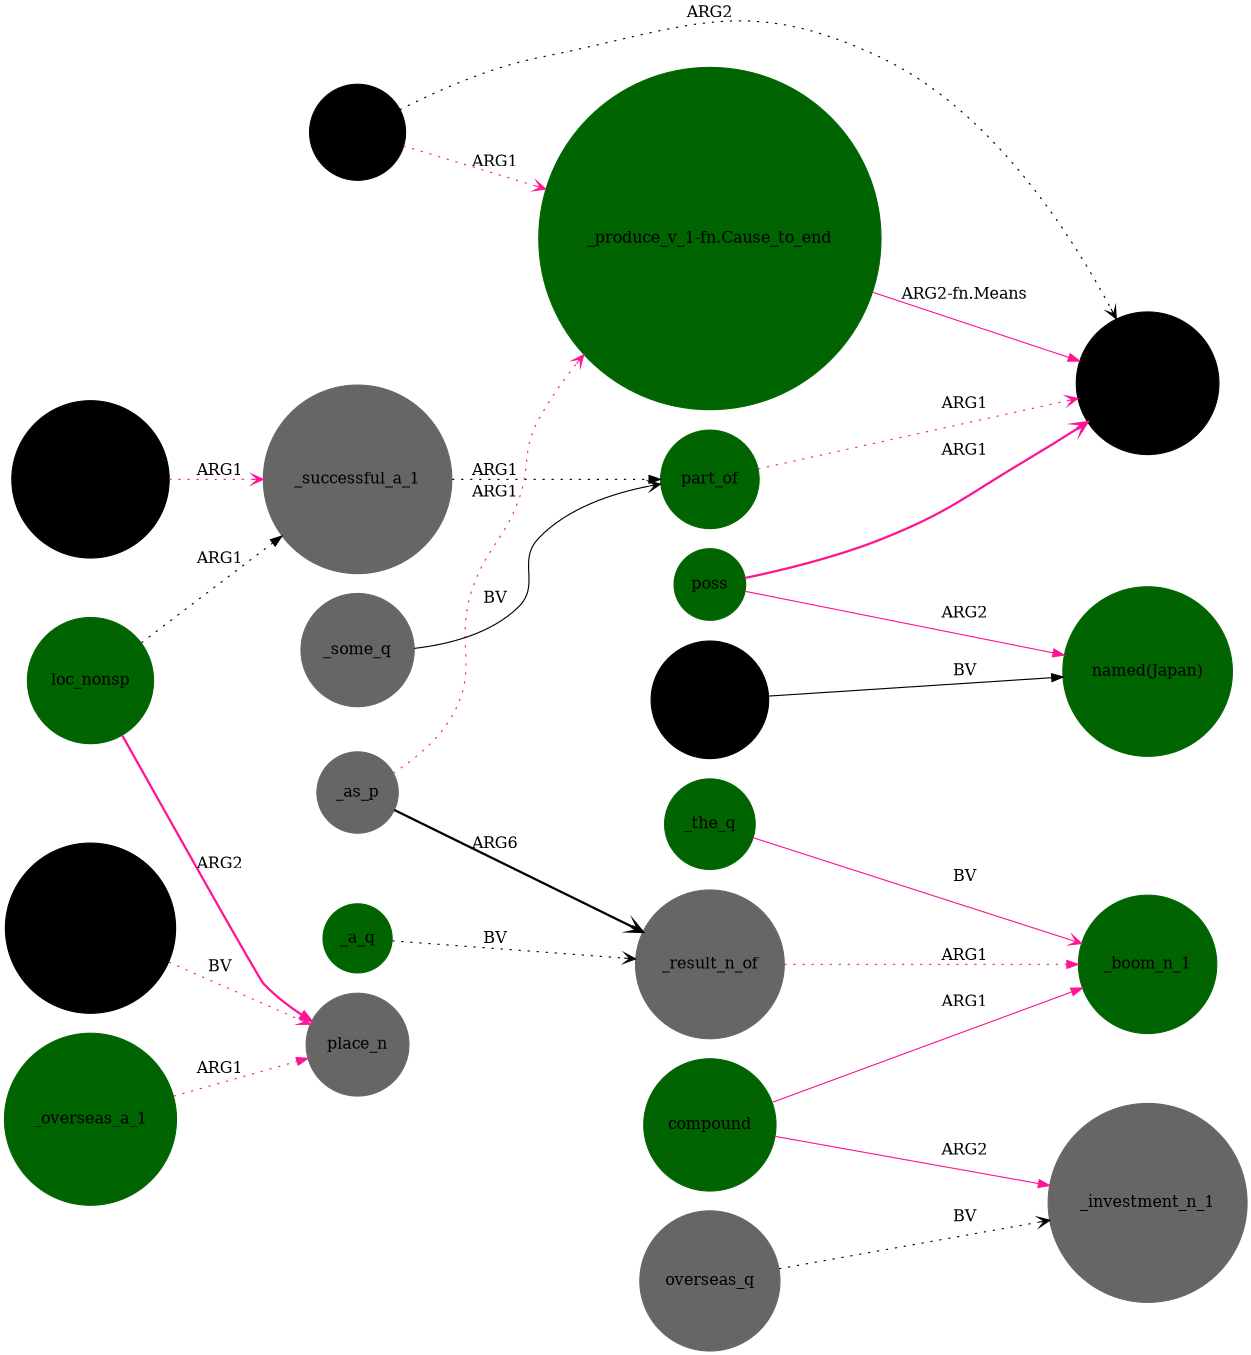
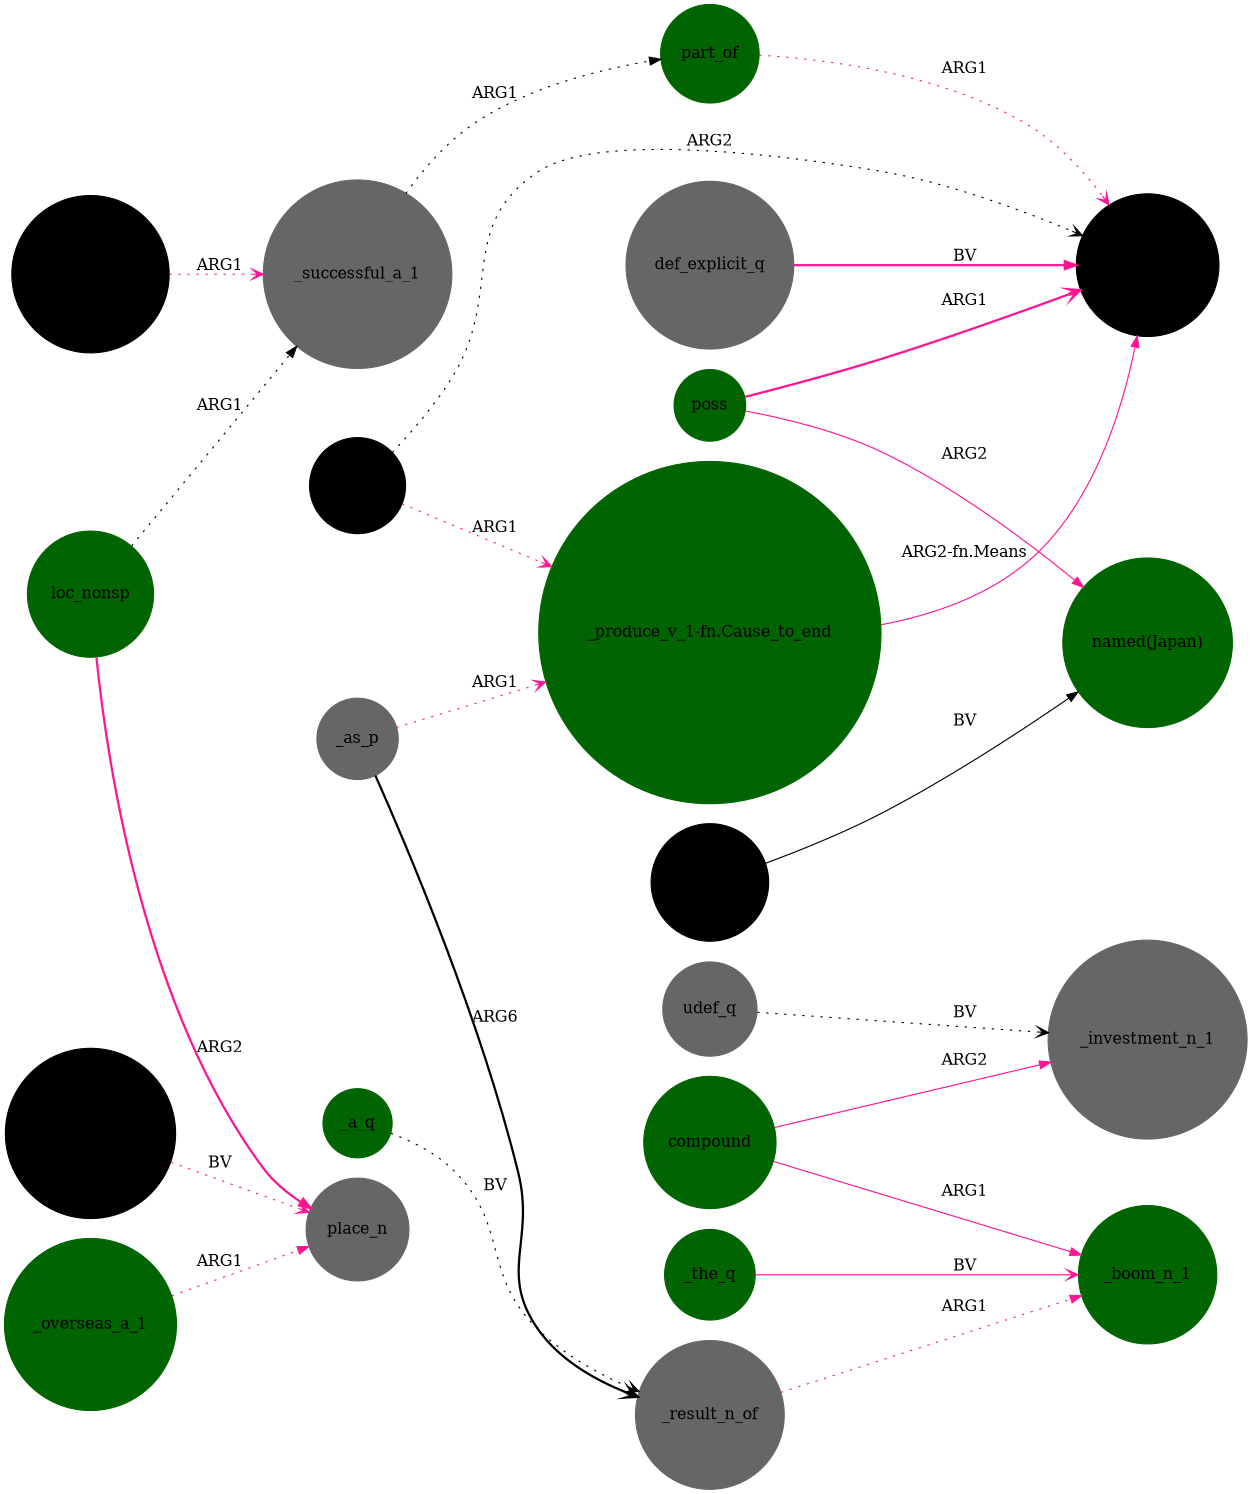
  digraph {
    rankdir=LR
    node [color=darkgreen shape=circle style=filled]
    edge [arrowhead=vee color=deeppink style=dotted]
    _successful_a_1 [color=gray40]
    part_of
    _goods_n_1 [color=black]
    def_implicit_q [color=black]
    place_n [color=gray40]
    _investment_n_1 [color=gray40]
    compound
    _boom_n_1
    parg_d [color=black]
    "_produce_v_1-fn.Cause_to_end"
    poss
    "named(Japan)"
    _as_p [color=gray40]
    _result_n_of [color=gray40]
    _the_q
    proper_q [color=black]
    loc_nonsp
    _overseas_a_1
-   _some_q [color=gray40]
-   udef_q [color=gray40 label=overseas_q]
+   udef_q [color=gray40]
    _already_a_1 [color=black]
    _a_q
+   def_explicit_q [color=gray40]
    _successful_a_1 -> part_of [arrowhead=normal color=black label=ARG1]
    part_of -> _goods_n_1 [label=ARG1]
    def_implicit_q -> place_n [label=BV]
    compound -> _investment_n_1 [arrowhead=normal label=ARG2 style=solid]
    compound -> _boom_n_1 [arrowhead=normal label=ARG1 style=solid]
    parg_d -> _goods_n_1 [color=black label=ARG2]
    parg_d -> "_produce_v_1-fn.Cause_to_end" [label=ARG1]
    "_produce_v_1-fn.Cause_to_end" -> _goods_n_1 [arrowhead=normal label="ARG2-fn.Means" style=solid]
    poss -> _goods_n_1 [label=ARG1 style=bold]
    poss -> "named(Japan)" [arrowhead=normal label=ARG2 style=solid]
    _as_p -> "_produce_v_1-fn.Cause_to_end" [label=ARG1]
    _as_p -> _result_n_of [color=black label=ARG6 style=bold]
    _result_n_of -> _boom_n_1 [arrowhead=normal label=ARG1]
    _the_q -> _boom_n_1 [label=BV style=solid]
    proper_q -> "named(Japan)" [arrowhead=normal color=black label=BV style=solid]
    loc_nonsp -> _successful_a_1 [arrowhead=normal color=black label=ARG1]
    loc_nonsp -> place_n [arrowhead=normal label=ARG2 style=bold]
    _overseas_a_1 -> place_n [arrowhead=normal label=ARG1]
-   _some_q -> part_of [color=black label=BV style=solid]
    udef_q -> _investment_n_1 [color=black label=BV]
    _already_a_1 -> _successful_a_1 [label=ARG1]
    _a_q -> _result_n_of [color=black label=BV]
+   def_explicit_q -> _goods_n_1 [arrowhead=normal label=BV style=bold]
  }
